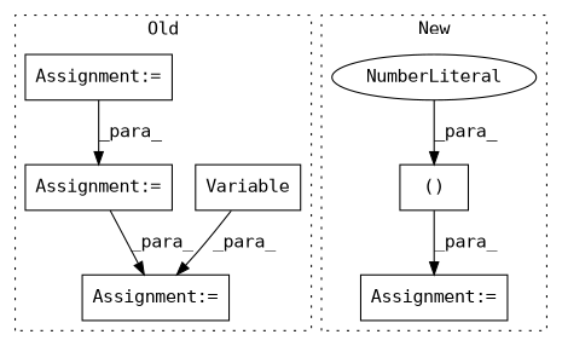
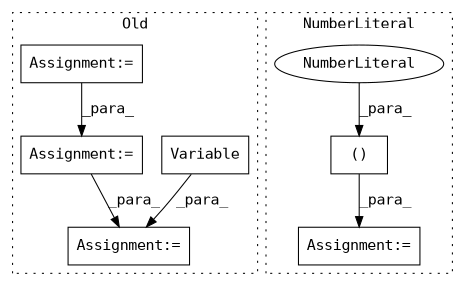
  digraph {
    fontname="DejaVu Sans Mono"
    node [a=7 l=1 shape=box fontname="DejaVu Sans Mono"]
    edge [fontname="DejaVu Sans Mono"]
    n1 [a=32 l="9,1" label=Variable s="926,975"]
    n2 [label="Assignment:=" s=984]
    n3 [label="Assignment:=" s=568]
    n4 [label="Assignment:=" s=832]
    n5 [a=106 l=31 label="()" s=598]
    n6 [label="Assignment:=" s=993]
    n7 [a=34 label=NumberLiteral s=628 shape=ellipse]
    subgraph cluster_1 {
      label=Old
      style=dotted
      n1
      n2
      n3
      n4
    }
    subgraph cluster_2 {
-     label=New
+     label=NumberLiteral
      style=dotted
      n5
      n6
      n7
    }
    n1 -> n2 [label=_para_]
    n3 -> n4 [label=_para_]
    n4 -> n2 [label=_para_]
    n5 -> n6 [label=_para_]
    n7 -> n5 [label=_para_]
  }
